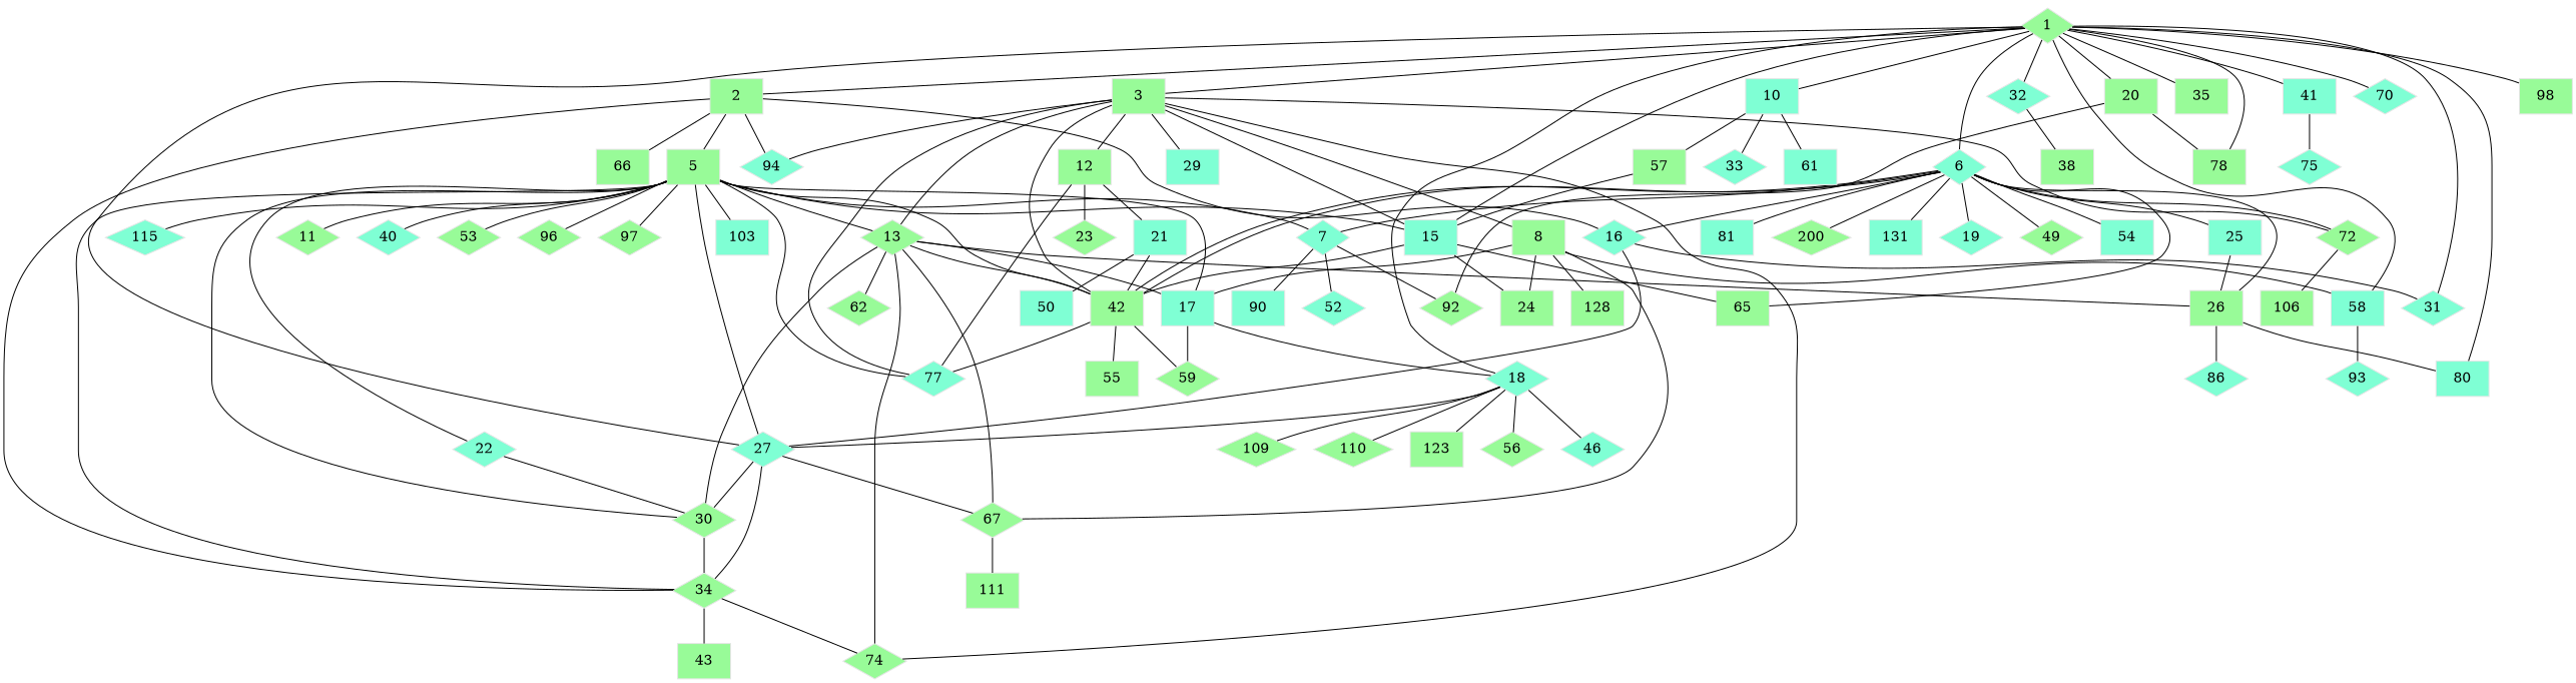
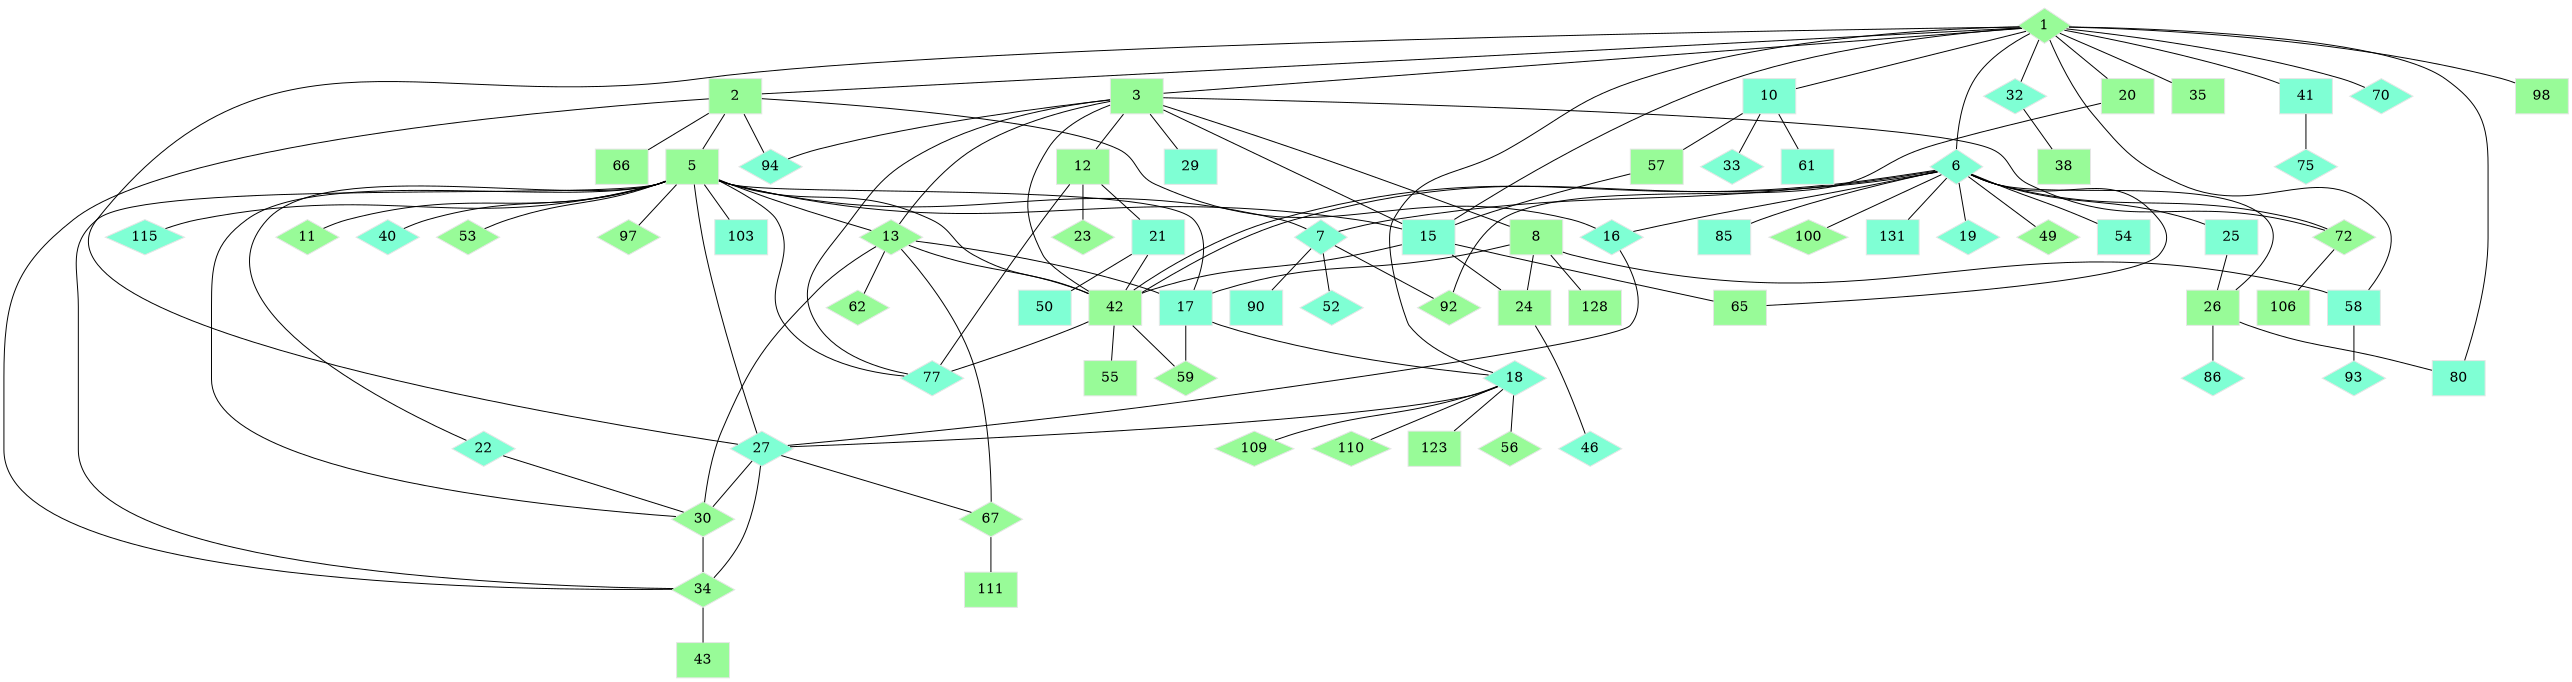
  graph {
    node [color=gray90 fillcolor=palegreen shape=diamond style=filled]
    2 [shape=box]
    1
    3 [shape=box super="+79+4"]
    6 [fillcolor=aquamarine super="+14"]
    10 [fillcolor=aquamarine shape=box]
    15 [fillcolor=aquamarine shape=box super="+93+60+45"]
    18 [fillcolor=aquamarine super="+38"]
    20 [shape=box]
    27 [fillcolor=aquamarine super="+87+28"]
-   31 [fillcolor=aquamarine]
    32 [fillcolor=aquamarine]
    35 [shape=box]
    41 [fillcolor=aquamarine shape=box super="+117+99"]
    58 [fillcolor=aquamarine shape=box]
    70 [fillcolor=aquamarine]
-   78 [shape=box super="+121"]
    80 [fillcolor=aquamarine shape=box]
    98 [shape=box]
    5 [shape=box super="+9"]
    16 [fillcolor=aquamarine super="+64"]
    34 [super="+127+101+125"]
    66 [shape=box]
    94 [fillcolor=aquamarine]
    8 [shape=box]
    12 [shape=box]
    13 [super="+116+126+37"]
    29 [fillcolor=aquamarine shape=box]
    42 [shape=box super="+71"]
    72 [super="+73"]
-   74
    77 [fillcolor=aquamarine super="+84+112"]
    7 [fillcolor=aquamarine]
    19 [fillcolor=aquamarine super="+69"]
    25 [fillcolor=aquamarine shape=box super="+113"]
    26 [shape=box super="+48+129"]
    49
    54 [fillcolor=aquamarine shape=box]
    65 [shape=box]
-   85 [fillcolor=aquamarine shape=box label=81]
-   100 [label=200]
+   85 [fillcolor=aquamarine shape=box]
+   100
    131 [fillcolor=aquamarine shape=box]
    33 [fillcolor=aquamarine]
    57 [shape=box]
    61 [fillcolor=aquamarine shape=box]
    24 [shape=box]
    46 [fillcolor=aquamarine super="+119"]
    56
    109
    110
    123 [shape=box]
    92 [super="+122"]
    30 [super="+36+51"]
    67
    n54 [label=38 shape=box super="+107"]
    75 [fillcolor=aquamarine]
    n56 [fillcolor=aquamarine label=93]
    11
    17 [fillcolor=aquamarine shape=box super="+82+118+44+39"]
    22 [fillcolor=aquamarine]
    40 [fillcolor=aquamarine]
    53
-   96
    97
    103 [fillcolor=aquamarine shape=box]
    115 [fillcolor=aquamarine]
    43 [shape=box]
    128 [shape=box]
    21 [fillcolor=aquamarine shape=box super="+86+88"]
    23
    62
    59
    55 [shape=box]
    106 [shape=box]
    52 [fillcolor=aquamarine]
    90 [fillcolor=aquamarine shape=box]
    n76 [fillcolor=aquamarine label=86]
    111 [shape=box super="+132"]
    50 [fillcolor=aquamarine shape=box]
    2 -- 5
    2 -- 16
    2 -- 34
    2 -- 66
    2 -- 94
    1 -- 2
    1 -- 3
    1 -- 6 [weight=2]
    1 -- 10
    1 -- 15
    1 -- 18
    1 -- 20
    1 -- 27
-   1 -- 31
    1 -- 32
    1 -- 35
    1 -- 41
    1 -- 58
    1 -- 70
-   1 -- 78
    1 -- 80
    1 -- 98
    3 -- 15
    3 -- 94
    3 -- 8
    3 -- 12
    3 -- 13
    3 -- 29
    3 -- 42 [weight=2]
    3 -- 72
-   3 -- 74
    3 -- 77
    6 -- 16
    6 -- 42
    6 -- 42
    6 -- 72 [weight=2]
    6 -- 7
    6 -- 19
    6 -- 25
    6 -- 26
    6 -- 49
    6 -- 54
    6 -- 65
    6 -- 85
    6 -- 100
    6 -- 131
    10 -- 33
    10 -- 57
    10 -- 61
    15 -- 42
    15 -- 65
    15 -- 24
    18 -- 27
-   18 -- 46
+   24 -- 46
    18 -- 56
    18 -- 109
    18 -- 110
    18 -- 123
-   20 -- 78
    20 -- 92
    27 -- 34
    27 -- 30 [weight=2]
    27 -- 67
    32 -- n54
    41 -- 75
    58 -- n56
    5 -- 15
    5 -- 27
    5 -- 34
    5 -- 13
    5 -- 42
    5 -- 77 [weight=2]
    5 -- 7
    5 -- 30
    5 -- 11
    5 -- 17
    5 -- 22
    5 -- 40
    5 -- 53
-   5 -- 96
    5 -- 97
    5 -- 103
    5 -- 115
    16 -- 27 [weight=2]
-   16 -- 31
-   34 -- 74
    34 -- 43
    8 -- 58
    8 -- 24
-   8 -- 67
    8 -- 17
    8 -- 128
    12 -- 77
    12 -- 21
    12 -- 23
    13 -- 42
-   13 -- 74
-   13 -- 26
    13 -- 30
    13 -- 67 [weight=2]
    13 -- 17
    13 -- 62
    42 -- 77
    42 -- 59
    42 -- 55
    72 -- 106
    7 -- 92
    7 -- 52
    7 -- 90
    25 -- 26
    26 -- 80
    26 -- n76
    57 -- 15
    30 -- 34
    67 -- 111
    17 -- 18
    17 -- 59
    22 -- 30
    21 -- 42
    21 -- 50
  }
